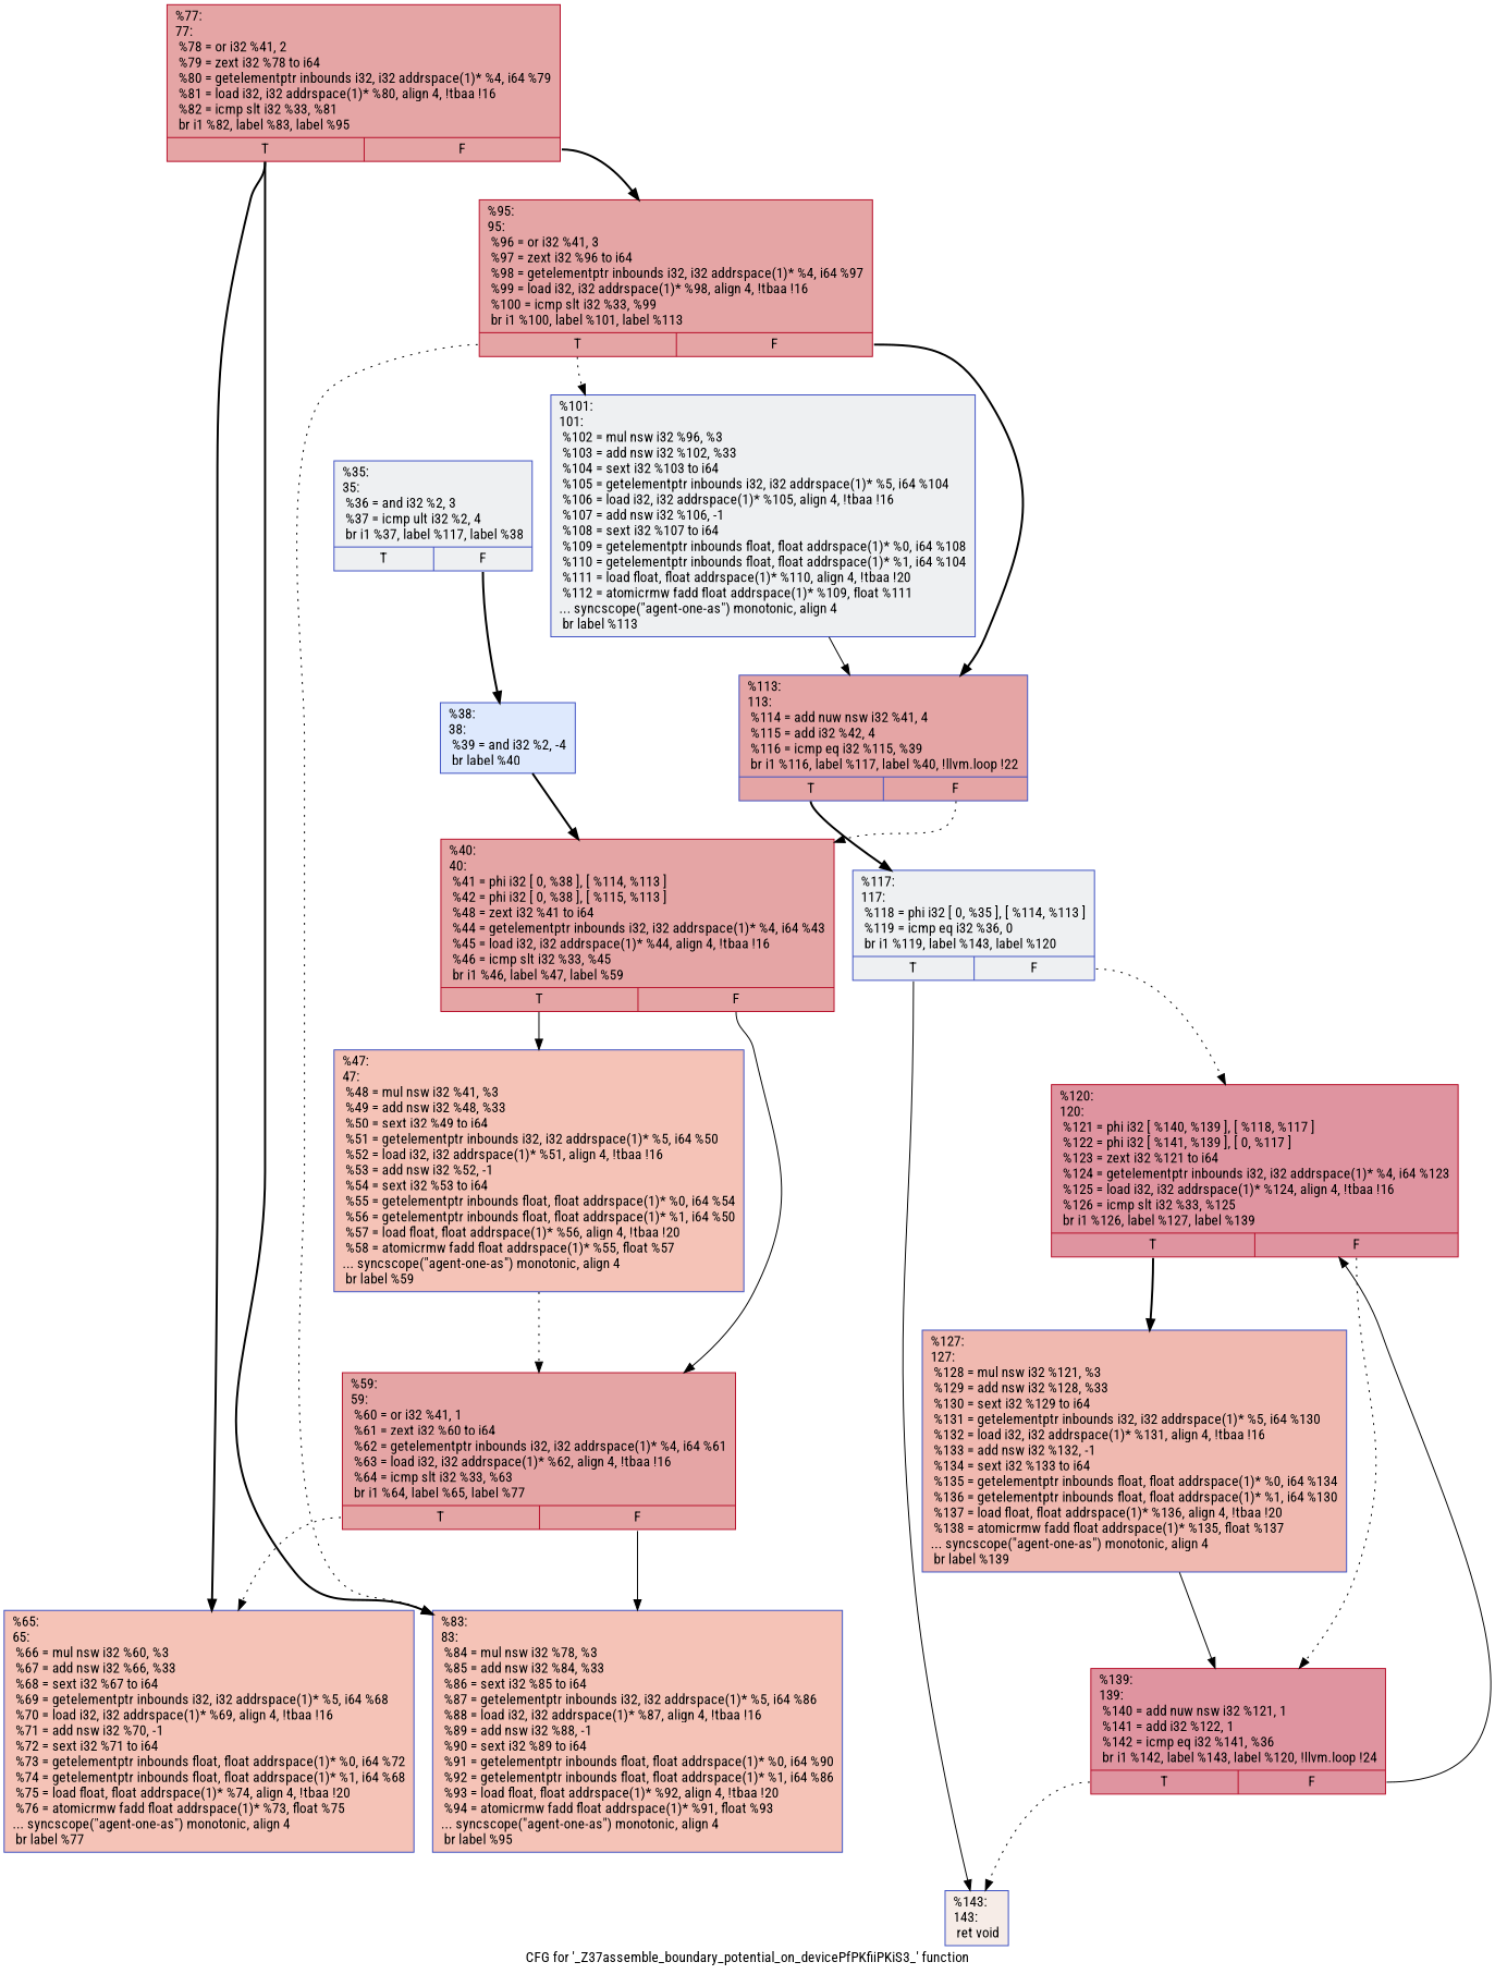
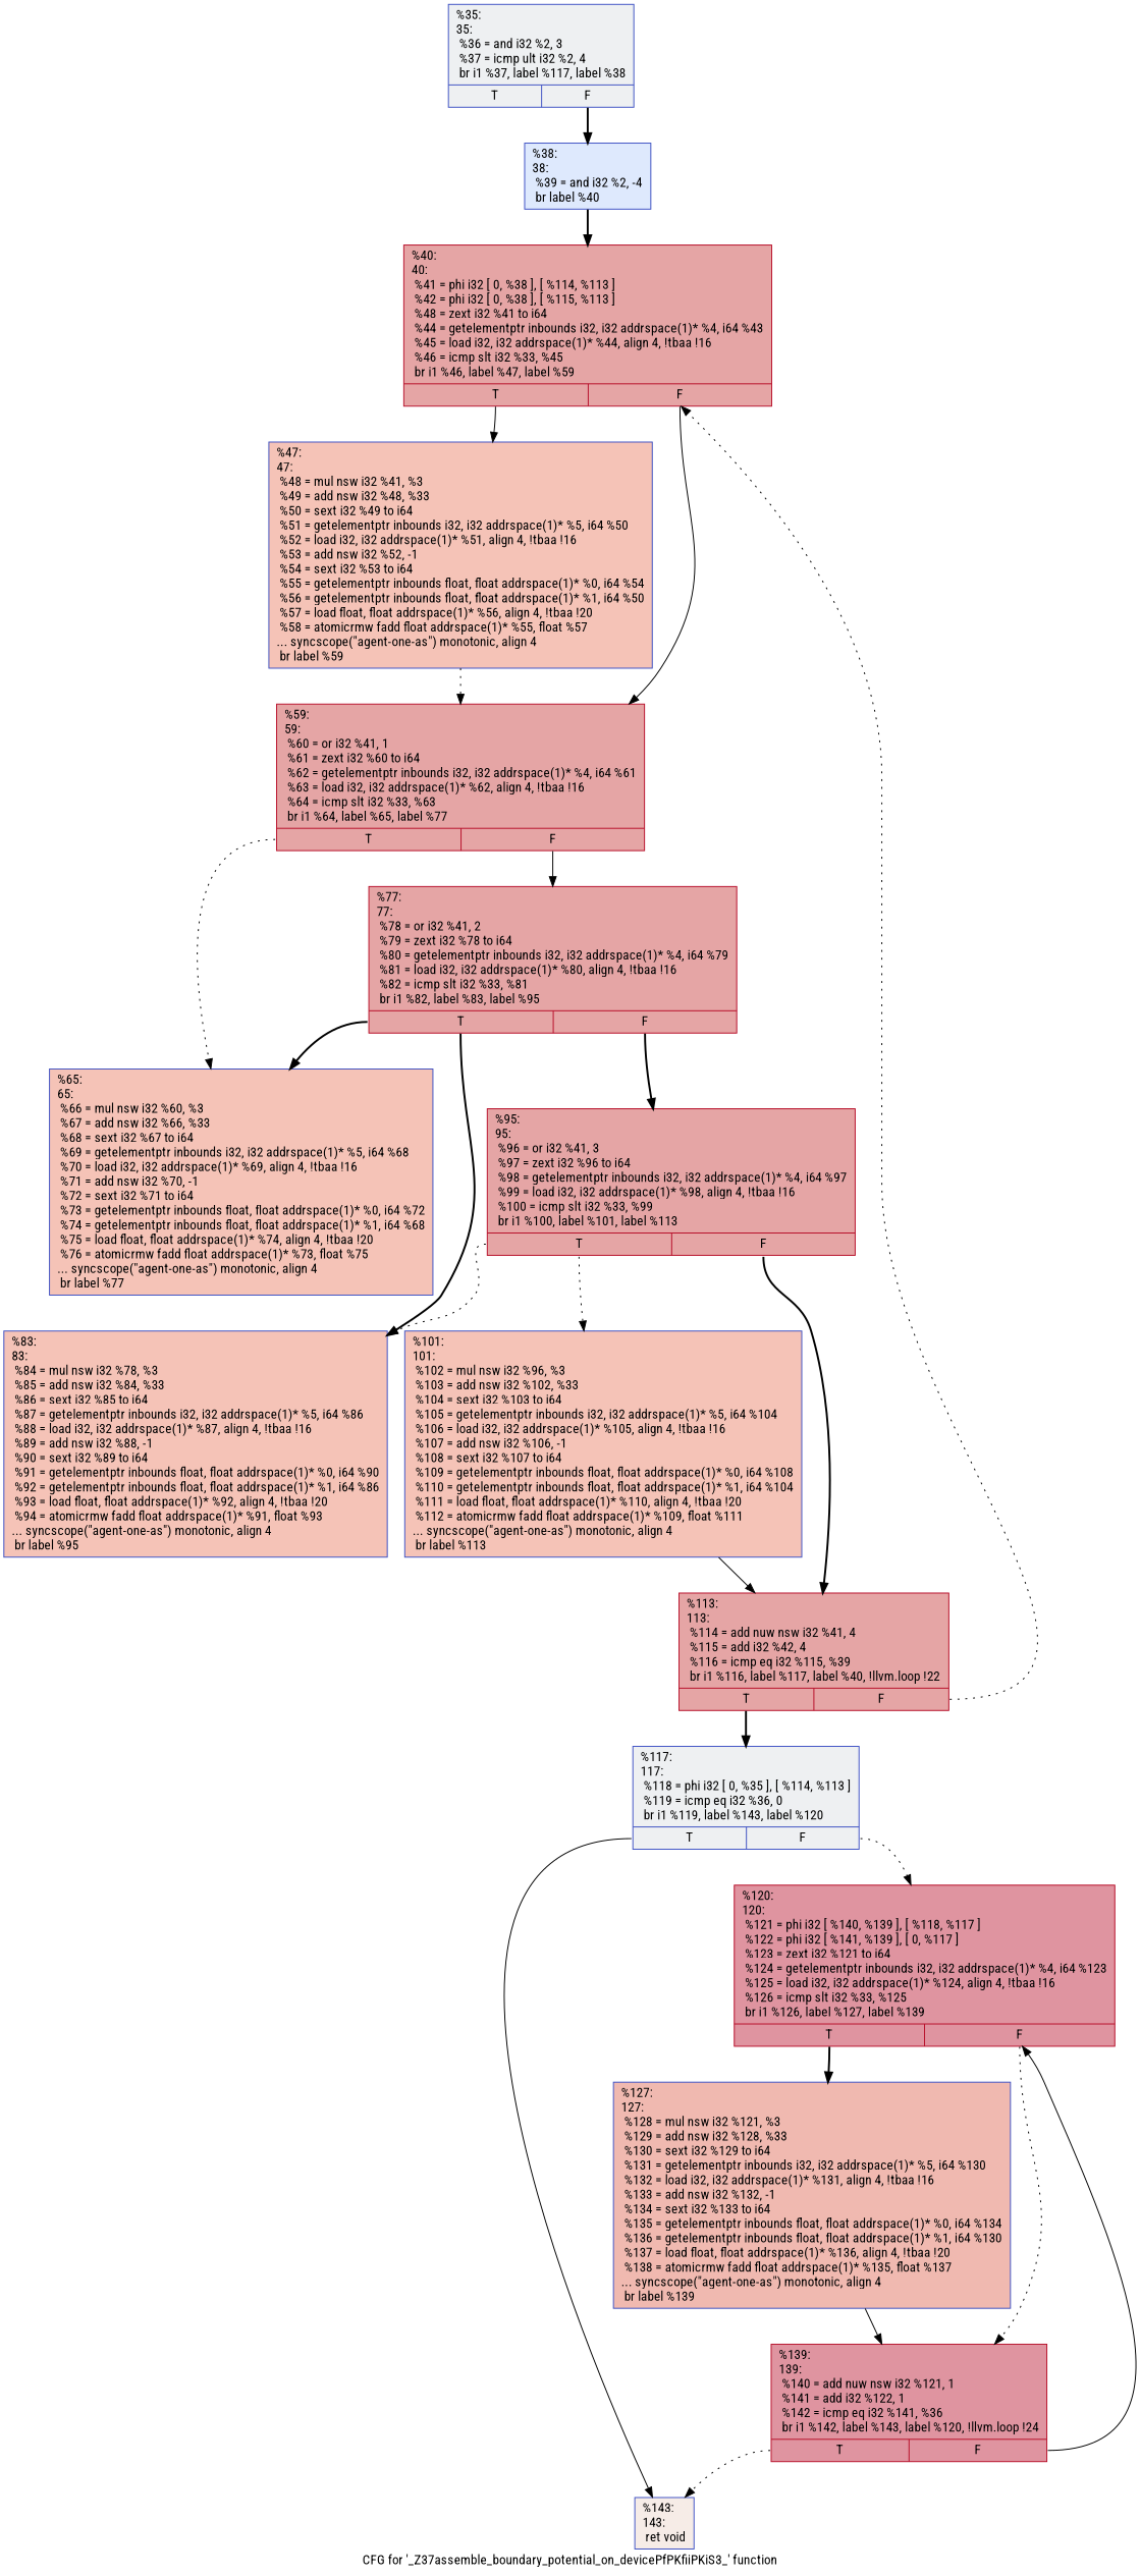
  digraph {
    fontname="Roboto Condensed"
    label="CFG for '_Z37assemble_boundary_potential_on_devicePfPKfiiPKiS3_' function"
    node [color="#3d50c3ff" fillcolor="#c5333470" fontname="Roboto Condensed" shape=record style=filled]
    edge [fontname="Roboto Condensed" style=bold tailport=s0]
    n1 [fillcolor="#d9dce170" label="{%35:\l35:                                               \l  %36 = and i32 %2, 3\l  %37 = icmp ult i32 %2, 4\l  br i1 %37, label %117, label %38\l|{<s0>T|<s1>F}}"]
    n2 [fillcolor="#b5cdfa70" label="{%38:\l38:                                               \l  %39 = and i32 %2, -4\l  br label %40\l}"]
    n3 [fillcolor="#ead5c970" label="{%143:\l143:                                              \l  ret void\l}"]
    n4 [fillcolor="#d9dce170" label="{%117:\l117:                                              \l  %118 = phi i32 [ 0, %35 ], [ %114, %113 ]\l  %119 = icmp eq i32 %36, 0\l  br i1 %119, label %143, label %120\l|{<s0>T|<s1>F}}"]
    n5 [color="#b70d28ff" fillcolor="#b70d2870" label="{%120:\l120:                                              \l  %121 = phi i32 [ %140, %139 ], [ %118, %117 ]\l  %122 = phi i32 [ %141, %139 ], [ 0, %117 ]\l  %123 = zext i32 %121 to i64\l  %124 = getelementptr inbounds i32, i32 addrspace(1)* %4, i64 %123\l  %125 = load i32, i32 addrspace(1)* %124, align 4, !tbaa !16\l  %126 = icmp slt i32 %33, %125\l  br i1 %126, label %127, label %139\l|{<s0>T|<s1>F}}"]
    n6 [color="#b70d28ff" label="{%40:\l40:                                               \l  %41 = phi i32 [ 0, %38 ], [ %114, %113 ]\l  %42 = phi i32 [ 0, %38 ], [ %115, %113 ]\l  %48 = zext i32 %41 to i64\l  %44 = getelementptr inbounds i32, i32 addrspace(1)* %4, i64 %43\l  %45 = load i32, i32 addrspace(1)* %44, align 4, !tbaa !16\l  %46 = icmp slt i32 %33, %45\l  br i1 %46, label %47, label %59\l|{<s0>T|<s1>F}}"]
    n7 [fillcolor="#de614d70" label="{%127:\l127:                                              \l  %128 = mul nsw i32 %121, %3\l  %129 = add nsw i32 %128, %33\l  %130 = sext i32 %129 to i64\l  %131 = getelementptr inbounds i32, i32 addrspace(1)* %5, i64 %130\l  %132 = load i32, i32 addrspace(1)* %131, align 4, !tbaa !16\l  %133 = add nsw i32 %132, -1\l  %134 = sext i32 %133 to i64\l  %135 = getelementptr inbounds float, float addrspace(1)* %0, i64 %134\l  %136 = getelementptr inbounds float, float addrspace(1)* %1, i64 %130\l  %137 = load float, float addrspace(1)* %136, align 4, !tbaa !20\l  %138 = atomicrmw fadd float addrspace(1)* %135, float %137\l... syncscope(\"agent-one-as\") monotonic, align 4\l  br label %139\l}"]
    n8 [color="#b70d28ff" fillcolor="#b70d2870" label="{%139:\l139:                                              \l  %140 = add nuw nsw i32 %121, 1\l  %141 = add i32 %122, 1\l  %142 = icmp eq i32 %141, %36\l  br i1 %142, label %143, label %120, !llvm.loop !24\l|{<s0>T|<s1>F}}"]
    n9 [fillcolor="#e8765c70" label="{%47:\l47:                                               \l  %48 = mul nsw i32 %41, %3\l  %49 = add nsw i32 %48, %33\l  %50 = sext i32 %49 to i64\l  %51 = getelementptr inbounds i32, i32 addrspace(1)* %5, i64 %50\l  %52 = load i32, i32 addrspace(1)* %51, align 4, !tbaa !16\l  %53 = add nsw i32 %52, -1\l  %54 = sext i32 %53 to i64\l  %55 = getelementptr inbounds float, float addrspace(1)* %0, i64 %54\l  %56 = getelementptr inbounds float, float addrspace(1)* %1, i64 %50\l  %57 = load float, float addrspace(1)* %56, align 4, !tbaa !20\l  %58 = atomicrmw fadd float addrspace(1)* %55, float %57\l... syncscope(\"agent-one-as\") monotonic, align 4\l  br label %59\l}"]
    n10 [color="#b70d28ff" label="{%59:\l59:                                               \l  %60 = or i32 %41, 1\l  %61 = zext i32 %60 to i64\l  %62 = getelementptr inbounds i32, i32 addrspace(1)* %4, i64 %61\l  %63 = load i32, i32 addrspace(1)* %62, align 4, !tbaa !16\l  %64 = icmp slt i32 %33, %63\l  br i1 %64, label %65, label %77\l|{<s0>T|<s1>F}}"]
    n11 [fillcolor="#e8765c70" label="{%65:\l65:                                               \l  %66 = mul nsw i32 %60, %3\l  %67 = add nsw i32 %66, %33\l  %68 = sext i32 %67 to i64\l  %69 = getelementptr inbounds i32, i32 addrspace(1)* %5, i64 %68\l  %70 = load i32, i32 addrspace(1)* %69, align 4, !tbaa !16\l  %71 = add nsw i32 %70, -1\l  %72 = sext i32 %71 to i64\l  %73 = getelementptr inbounds float, float addrspace(1)* %0, i64 %72\l  %74 = getelementptr inbounds float, float addrspace(1)* %1, i64 %68\l  %75 = load float, float addrspace(1)* %74, align 4, !tbaa !20\l  %76 = atomicrmw fadd float addrspace(1)* %73, float %75\l... syncscope(\"agent-one-as\") monotonic, align 4\l  br label %77\l}"]
    n12 [color="#b70d28ff" label="{%77:\l77:                                               \l  %78 = or i32 %41, 2\l  %79 = zext i32 %78 to i64\l  %80 = getelementptr inbounds i32, i32 addrspace(1)* %4, i64 %79\l  %81 = load i32, i32 addrspace(1)* %80, align 4, !tbaa !16\l  %82 = icmp slt i32 %33, %81\l  br i1 %82, label %83, label %95\l|{<s0>T|<s1>F}}"]
    n13 [fillcolor="#e8765c70" label="{%83:\l83:                                               \l  %84 = mul nsw i32 %78, %3\l  %85 = add nsw i32 %84, %33\l  %86 = sext i32 %85 to i64\l  %87 = getelementptr inbounds i32, i32 addrspace(1)* %5, i64 %86\l  %88 = load i32, i32 addrspace(1)* %87, align 4, !tbaa !16\l  %89 = add nsw i32 %88, -1\l  %90 = sext i32 %89 to i64\l  %91 = getelementptr inbounds float, float addrspace(1)* %0, i64 %90\l  %92 = getelementptr inbounds float, float addrspace(1)* %1, i64 %86\l  %93 = load float, float addrspace(1)* %92, align 4, !tbaa !20\l  %94 = atomicrmw fadd float addrspace(1)* %91, float %93\l... syncscope(\"agent-one-as\") monotonic, align 4\l  br label %95\l}"]
    n14 [color="#b70d28ff" label="{%95:\l95:                                               \l  %96 = or i32 %41, 3\l  %97 = zext i32 %96 to i64\l  %98 = getelementptr inbounds i32, i32 addrspace(1)* %4, i64 %97\l  %99 = load i32, i32 addrspace(1)* %98, align 4, !tbaa !16\l  %100 = icmp slt i32 %33, %99\l  br i1 %100, label %101, label %113\l|{<s0>T|<s1>F}}"]
-   n15 [fillcolor="#d9dce170" label="{%101:\l101:                                              \l  %102 = mul nsw i32 %96, %3\l  %103 = add nsw i32 %102, %33\l  %104 = sext i32 %103 to i64\l  %105 = getelementptr inbounds i32, i32 addrspace(1)* %5, i64 %104\l  %106 = load i32, i32 addrspace(1)* %105, align 4, !tbaa !16\l  %107 = add nsw i32 %106, -1\l  %108 = sext i32 %107 to i64\l  %109 = getelementptr inbounds float, float addrspace(1)* %0, i64 %108\l  %110 = getelementptr inbounds float, float addrspace(1)* %1, i64 %104\l  %111 = load float, float addrspace(1)* %110, align 4, !tbaa !20\l  %112 = atomicrmw fadd float addrspace(1)* %109, float %111\l... syncscope(\"agent-one-as\") monotonic, align 4\l  br label %113\l}"]
-   n16 [label="{%113:\l113:                                              \l  %114 = add nuw nsw i32 %41, 4\l  %115 = add i32 %42, 4\l  %116 = icmp eq i32 %115, %39\l  br i1 %116, label %117, label %40, !llvm.loop !22\l|{<s0>T|<s1>F}}"]
+   n15 [fillcolor="#e8765c70" label="{%101:\l101:                                              \l  %102 = mul nsw i32 %96, %3\l  %103 = add nsw i32 %102, %33\l  %104 = sext i32 %103 to i64\l  %105 = getelementptr inbounds i32, i32 addrspace(1)* %5, i64 %104\l  %106 = load i32, i32 addrspace(1)* %105, align 4, !tbaa !16\l  %107 = add nsw i32 %106, -1\l  %108 = sext i32 %107 to i64\l  %109 = getelementptr inbounds float, float addrspace(1)* %0, i64 %108\l  %110 = getelementptr inbounds float, float addrspace(1)* %1, i64 %104\l  %111 = load float, float addrspace(1)* %110, align 4, !tbaa !20\l  %112 = atomicrmw fadd float addrspace(1)* %109, float %111\l... syncscope(\"agent-one-as\") monotonic, align 4\l  br label %113\l}"]
+   n16 [color="#b70d28ff" label="{%113:\l113:                                              \l  %114 = add nuw nsw i32 %41, 4\l  %115 = add i32 %42, 4\l  %116 = icmp eq i32 %115, %39\l  br i1 %116, label %117, label %40, !llvm.loop !22\l|{<s0>T|<s1>F}}"]
    n1 -> n2 [tailport=s1]
    n2 -> n6
    n4 -> n3 [style=solid]
    n4 -> n5 [style=dotted tailport=s1]
    n5 -> n7
    n5 -> n8 [style=dotted tailport=s1]
    n6 -> n9 [style=solid]
    n6 -> n10 [style=solid tailport=s1]
    n7 -> n8 [style=solid]
    n8 -> n3 [style=dotted]
    n8 -> n5 [style=solid tailport=s1]
    n9 -> n10 [style=dotted]
    n10 -> n11 [style=dotted]
-   n10 -> n13 [style=solid tailport=s1]
+   n10 -> n12 [style=solid tailport=s1]
    n12 -> n11
    n12 -> n13
    n12 -> n14 [tailport=s1]
    n14 -> n13 [style=dotted]
    n14 -> n15 [style=dotted]
    n14 -> n16 [tailport=s1]
    n15 -> n16 [style=solid]
    n16 -> n4
    n16 -> n6 [style=dotted tailport=s1]
  }
